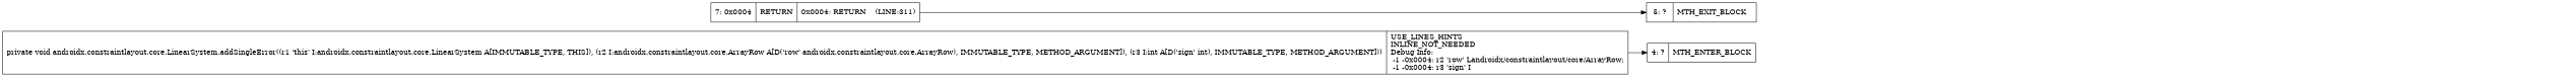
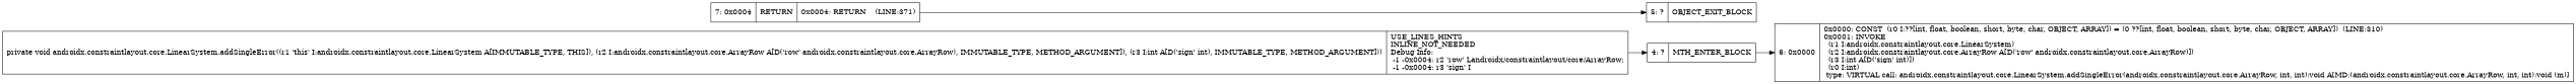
  digraph {
    rankdir=LR
    node [shape=record]
    n1 [label="{4\:\ ?|MTH_ENTER_BLOCK\l}"]
-   n3 [label="{7\:\ 0x0004|RETURN\l|0x0004: RETURN    (LINE:311)\l}"]
-   n4 [label="{5\:\ ?|MTH_EXIT_BLOCK\l}"]
+   n2 [label="{6\:\ 0x0000|0x0000: CONST  (r0 I:??[int, float, boolean, short, byte, char, OBJECT, ARRAY]) = (0 ??[int, float, boolean, short, byte, char, OBJECT, ARRAY])  (LINE:310)\l0x0001: INVOKE  \l  (r1 I:androidx.constraintlayout.core.LinearSystem)\l  (r2 I:androidx.constraintlayout.core.ArrayRow A[D('row' androidx.constraintlayout.core.ArrayRow)])\l  (r3 I:int A[D('sign' int)])\l  (r0 I:int)\l type: VIRTUAL call: androidx.constraintlayout.core.LinearSystem.addSingleError(androidx.constraintlayout.core.ArrayRow, int, int):void A[MD:(androidx.constraintlayout.core.ArrayRow, int, int):void (m)]\l}"]
+   n3 [label="{7\:\ 0x0004|RETURN\l|0x0004: RETURN    (LINE:371)\l}"]
+   n4 [label="{5\:\ ?|OBJECT_EXIT_BLOCK\l}"]
    n5 [label="{private void androidx.constraintlayout.core.LinearSystem.addSingleError((r1 'this' I:androidx.constraintlayout.core.LinearSystem A[IMMUTABLE_TYPE, THIS]), (r2 I:androidx.constraintlayout.core.ArrayRow A[D('row' androidx.constraintlayout.core.ArrayRow), IMMUTABLE_TYPE, METHOD_ARGUMENT]), (r3 I:int A[D('sign' int), IMMUTABLE_TYPE, METHOD_ARGUMENT]))  | USE_LINES_HINTS\lINLINE_NOT_NEEDED\lDebug Info:\l  \-1 \-0x0004: r2 'row' Landroidx\/constraintlayout\/core\/ArrayRow;\l  \-1 \-0x0004: r3 'sign' I\l}"]
+   n1 -> n2
    n3 -> n4
    n5 -> n1
  }
